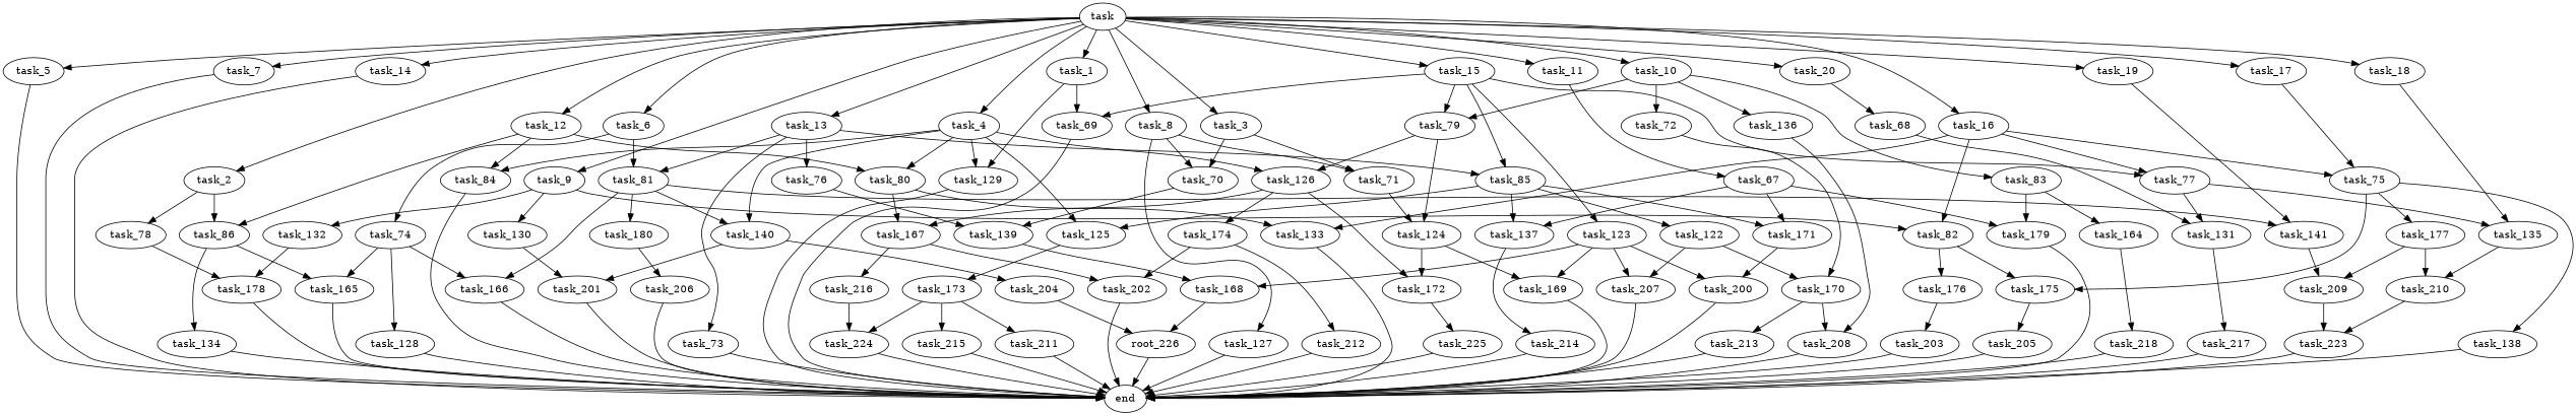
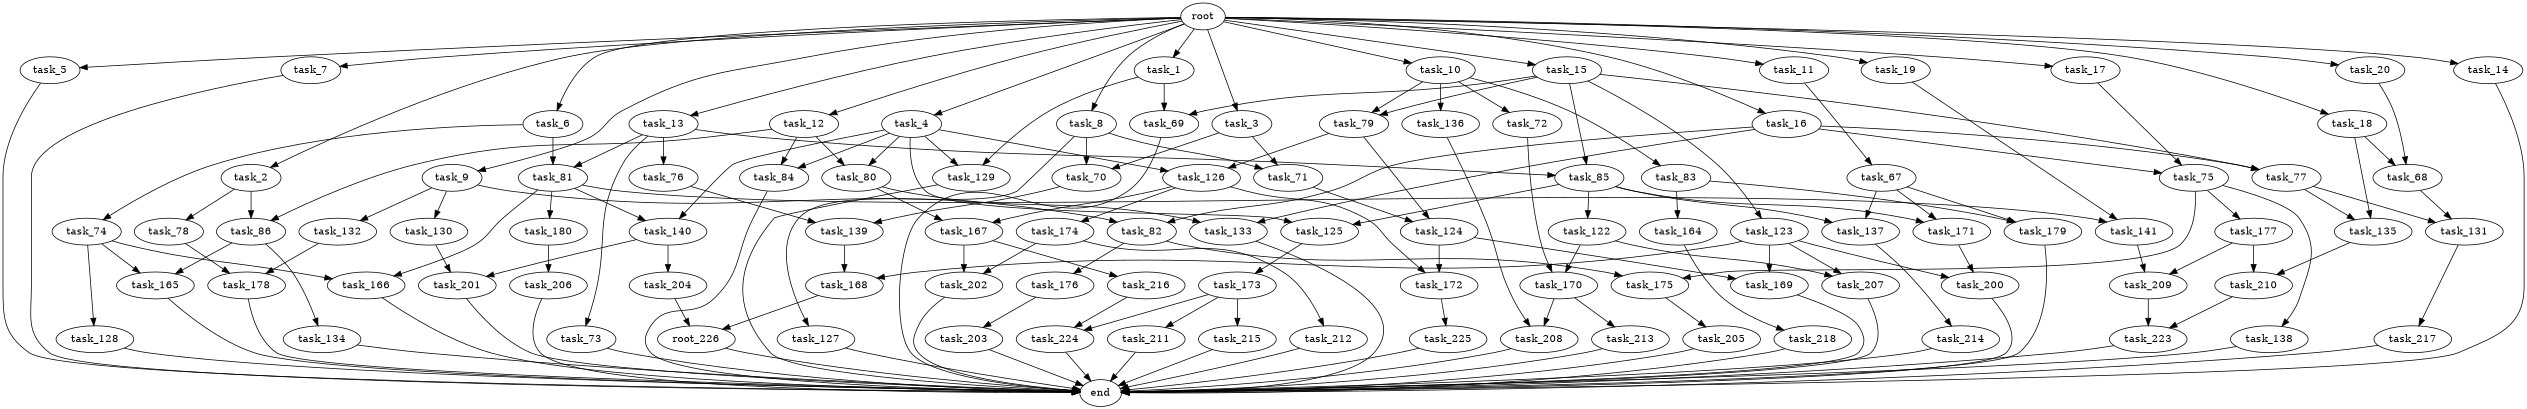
  digraph {
-   root [label=task]
+   root
    task_1
    task_2
    task_3
    task_4
    task_5
    task_6
    task_7
    task_8
    task_9
    task_10
    task_11
    task_12
    task_13
    task_14
    task_15
    task_16
    task_17
    task_18
    task_19
    task_20
    task_69
    task_129
    task_78
    task_86
    task_70
    task_71
    task_80
    task_84
    task_125
    task_126
    task_140
    end
    task_74
    task_81
    task_127
    task_82
    task_130
    task_132
    task_72
    task_79
    task_83
    task_136
    task_67
    task_73
    task_76
    task_85
    task_77
    task_123
    task_75
    task_133
    task_68
    task_135
    task_141
    task_178
    task_165
    task_134
    task_139
    task_124
    task_167
    task_173
    task_172
    task_174
    task_201
    task_204
    task_128
    task_166
    task_180
    task_175
    task_176
    task_170
    task_179
    task_164
    task_208
    task_137
    task_171
    task_122
    task_131
    task_207
    task_168
    task_169
    task_200
    task_138
    task_177
    task_210
    task_209
    task_214
    task_217
    task_213
    task_205
    task_202
    task_216
    task_206
    task_203
    task_218
    n96 [label=root_226]
    task_225
    task_211
    task_215
    task_224
    task_212
    task_223
    root -> task_1
    root -> task_2
    root -> task_3
    root -> task_4
    root -> task_5
    root -> task_6
    root -> task_7
    root -> task_8
    root -> task_9
    root -> task_10
    root -> task_11
    root -> task_12
    root -> task_13
    root -> task_14
    root -> task_15
    root -> task_16
    root -> task_17
    root -> task_18
    root -> task_19
    root -> task_20
    task_1 -> task_69
    task_1 -> task_129
    task_2 -> task_78
    task_2 -> task_86
    task_3 -> task_70
    task_3 -> task_71
    task_4 -> task_129
    task_4 -> task_80
    task_4 -> task_84
    task_4 -> task_125
    task_4 -> task_126
    task_4 -> task_140
    task_5 -> end
    task_6 -> task_74
    task_6 -> task_81
    task_7 -> end
    task_8 -> task_70
    task_8 -> task_71
    task_8 -> task_127
    task_9 -> task_82
    task_9 -> task_130
    task_9 -> task_132
    task_10 -> task_72
    task_10 -> task_79
    task_10 -> task_83
    task_10 -> task_136
    task_11 -> task_67
    task_12 -> task_86
    task_12 -> task_80
    task_12 -> task_84
    task_13 -> task_81
    task_13 -> task_73
    task_13 -> task_76
    task_13 -> task_85
    task_14 -> end
    task_15 -> task_69
    task_15 -> task_79
    task_15 -> task_85
    task_15 -> task_77
    task_15 -> task_123
    task_16 -> task_82
    task_16 -> task_77
    task_16 -> task_75
    task_16 -> task_133
    task_17 -> task_75
+   task_18 -> task_68
    task_18 -> task_135
    task_19 -> task_141
    task_20 -> task_68
    task_69 -> end
    task_129 -> end
    task_78 -> task_178
    task_86 -> task_165
    task_86 -> task_134
    task_70 -> task_139
    task_71 -> task_124
    task_80 -> task_133
    task_80 -> task_167
    task_84 -> end
    task_125 -> task_173
    task_126 -> task_167
    task_126 -> task_172
    task_126 -> task_174
    task_140 -> task_201
    task_140 -> task_204
    task_74 -> task_165
    task_74 -> task_128
    task_74 -> task_166
    task_81 -> task_140
    task_81 -> task_141
    task_81 -> task_166
    task_81 -> task_180
    task_127 -> end
    task_82 -> task_175
    task_82 -> task_176
    task_130 -> task_201
    task_132 -> task_178
    task_72 -> task_170
    task_79 -> task_126
    task_79 -> task_124
    task_83 -> task_179
    task_83 -> task_164
    task_136 -> task_208
    task_67 -> task_179
    task_67 -> task_137
    task_67 -> task_171
    task_73 -> end
    task_76 -> task_139
    task_85 -> task_125
    task_85 -> task_137
    task_85 -> task_171
    task_85 -> task_122
    task_77 -> task_135
    task_77 -> task_131
    task_123 -> task_207
    task_123 -> task_168
    task_123 -> task_169
    task_123 -> task_200
    task_75 -> task_175
    task_75 -> task_138
    task_75 -> task_177
    task_133 -> end
    task_68 -> task_131
    task_135 -> task_210
    task_141 -> task_209
    task_178 -> end
    task_165 -> end
    task_134 -> end
    task_139 -> task_168
    task_124 -> task_172
    task_124 -> task_169
    task_167 -> task_202
    task_167 -> task_216
    task_173 -> task_211
    task_173 -> task_215
    task_173 -> task_224
    task_172 -> task_225
    task_174 -> task_202
    task_174 -> task_212
    task_201 -> end
    task_204 -> n96
    task_128 -> end
    task_166 -> end
    task_180 -> task_206
    task_175 -> task_205
    task_176 -> task_203
    task_170 -> task_208
    task_170 -> task_213
    task_179 -> end
    task_164 -> task_218
    task_208 -> end
    task_137 -> task_214
    task_171 -> task_200
    task_122 -> task_170
    task_122 -> task_207
    task_131 -> task_217
    task_207 -> end
    task_168 -> n96
    task_169 -> end
    task_200 -> end
    task_138 -> end
    task_177 -> task_210
    task_177 -> task_209
    task_210 -> task_223
    task_209 -> task_223
    task_214 -> end
    task_217 -> end
    task_213 -> end
    task_205 -> end
    task_202 -> end
    task_216 -> task_224
    task_206 -> end
    task_203 -> end
    task_218 -> end
    n96 -> end
    task_225 -> end
    task_211 -> end
    task_215 -> end
    task_224 -> end
    task_212 -> end
    task_223 -> end
  }
